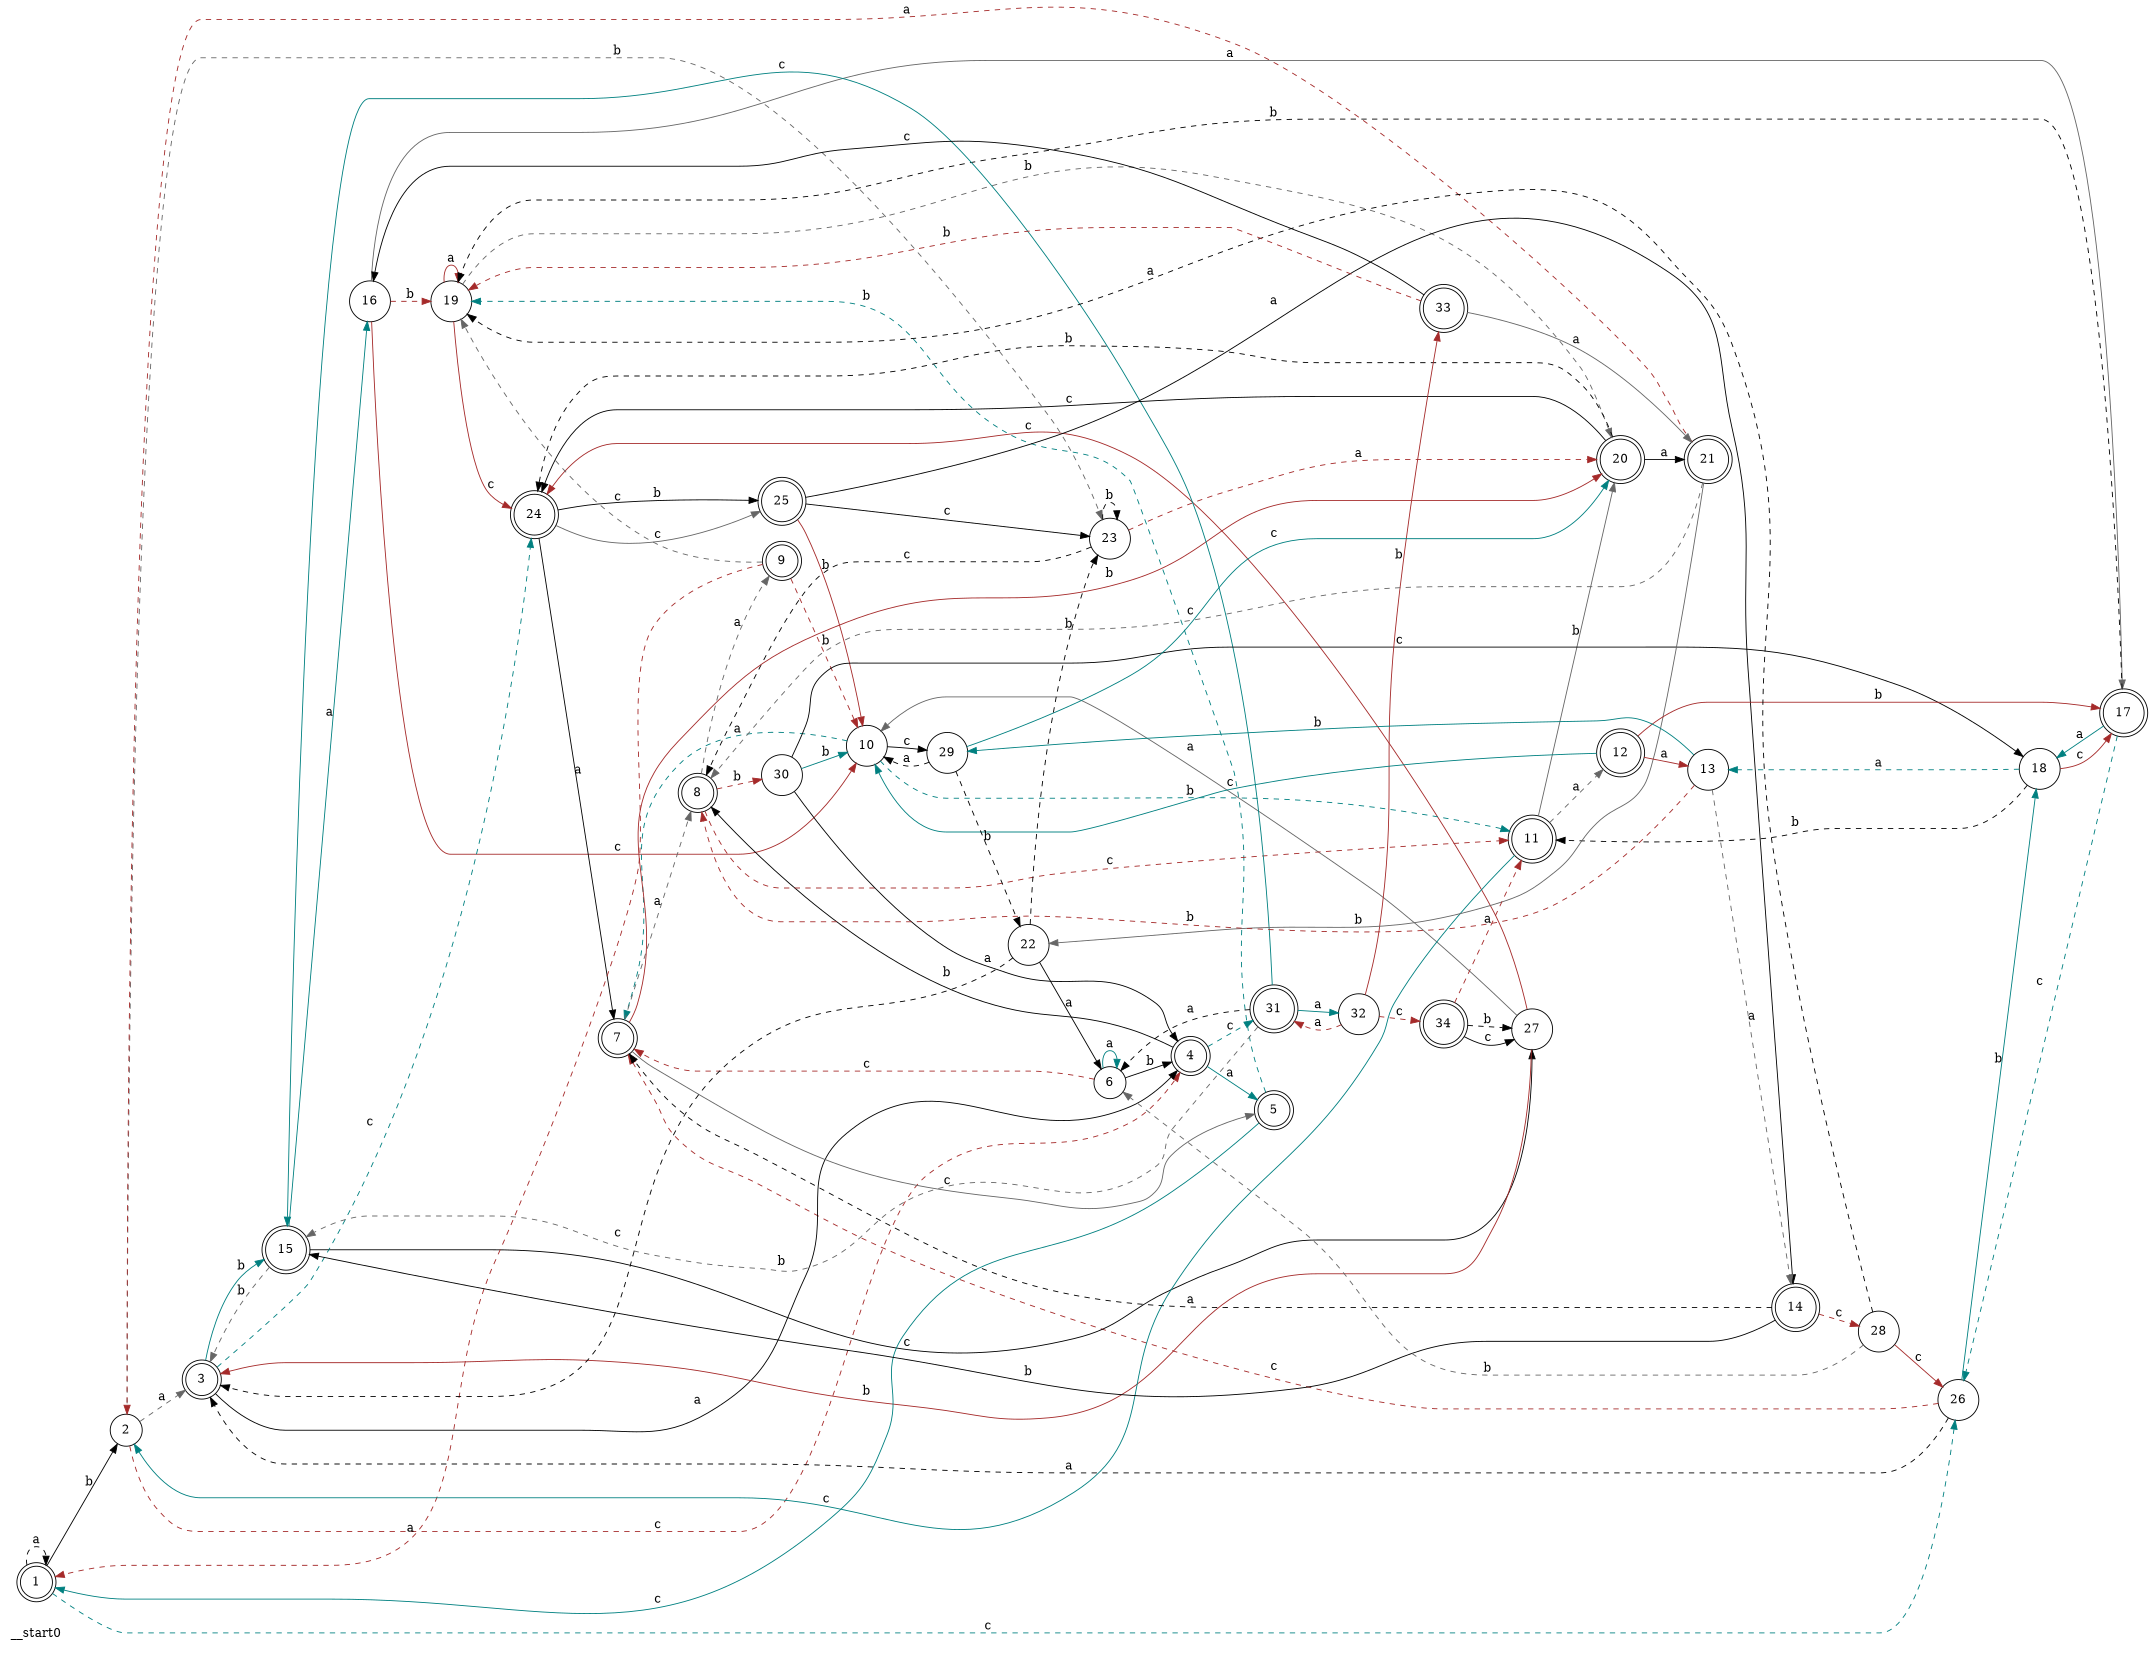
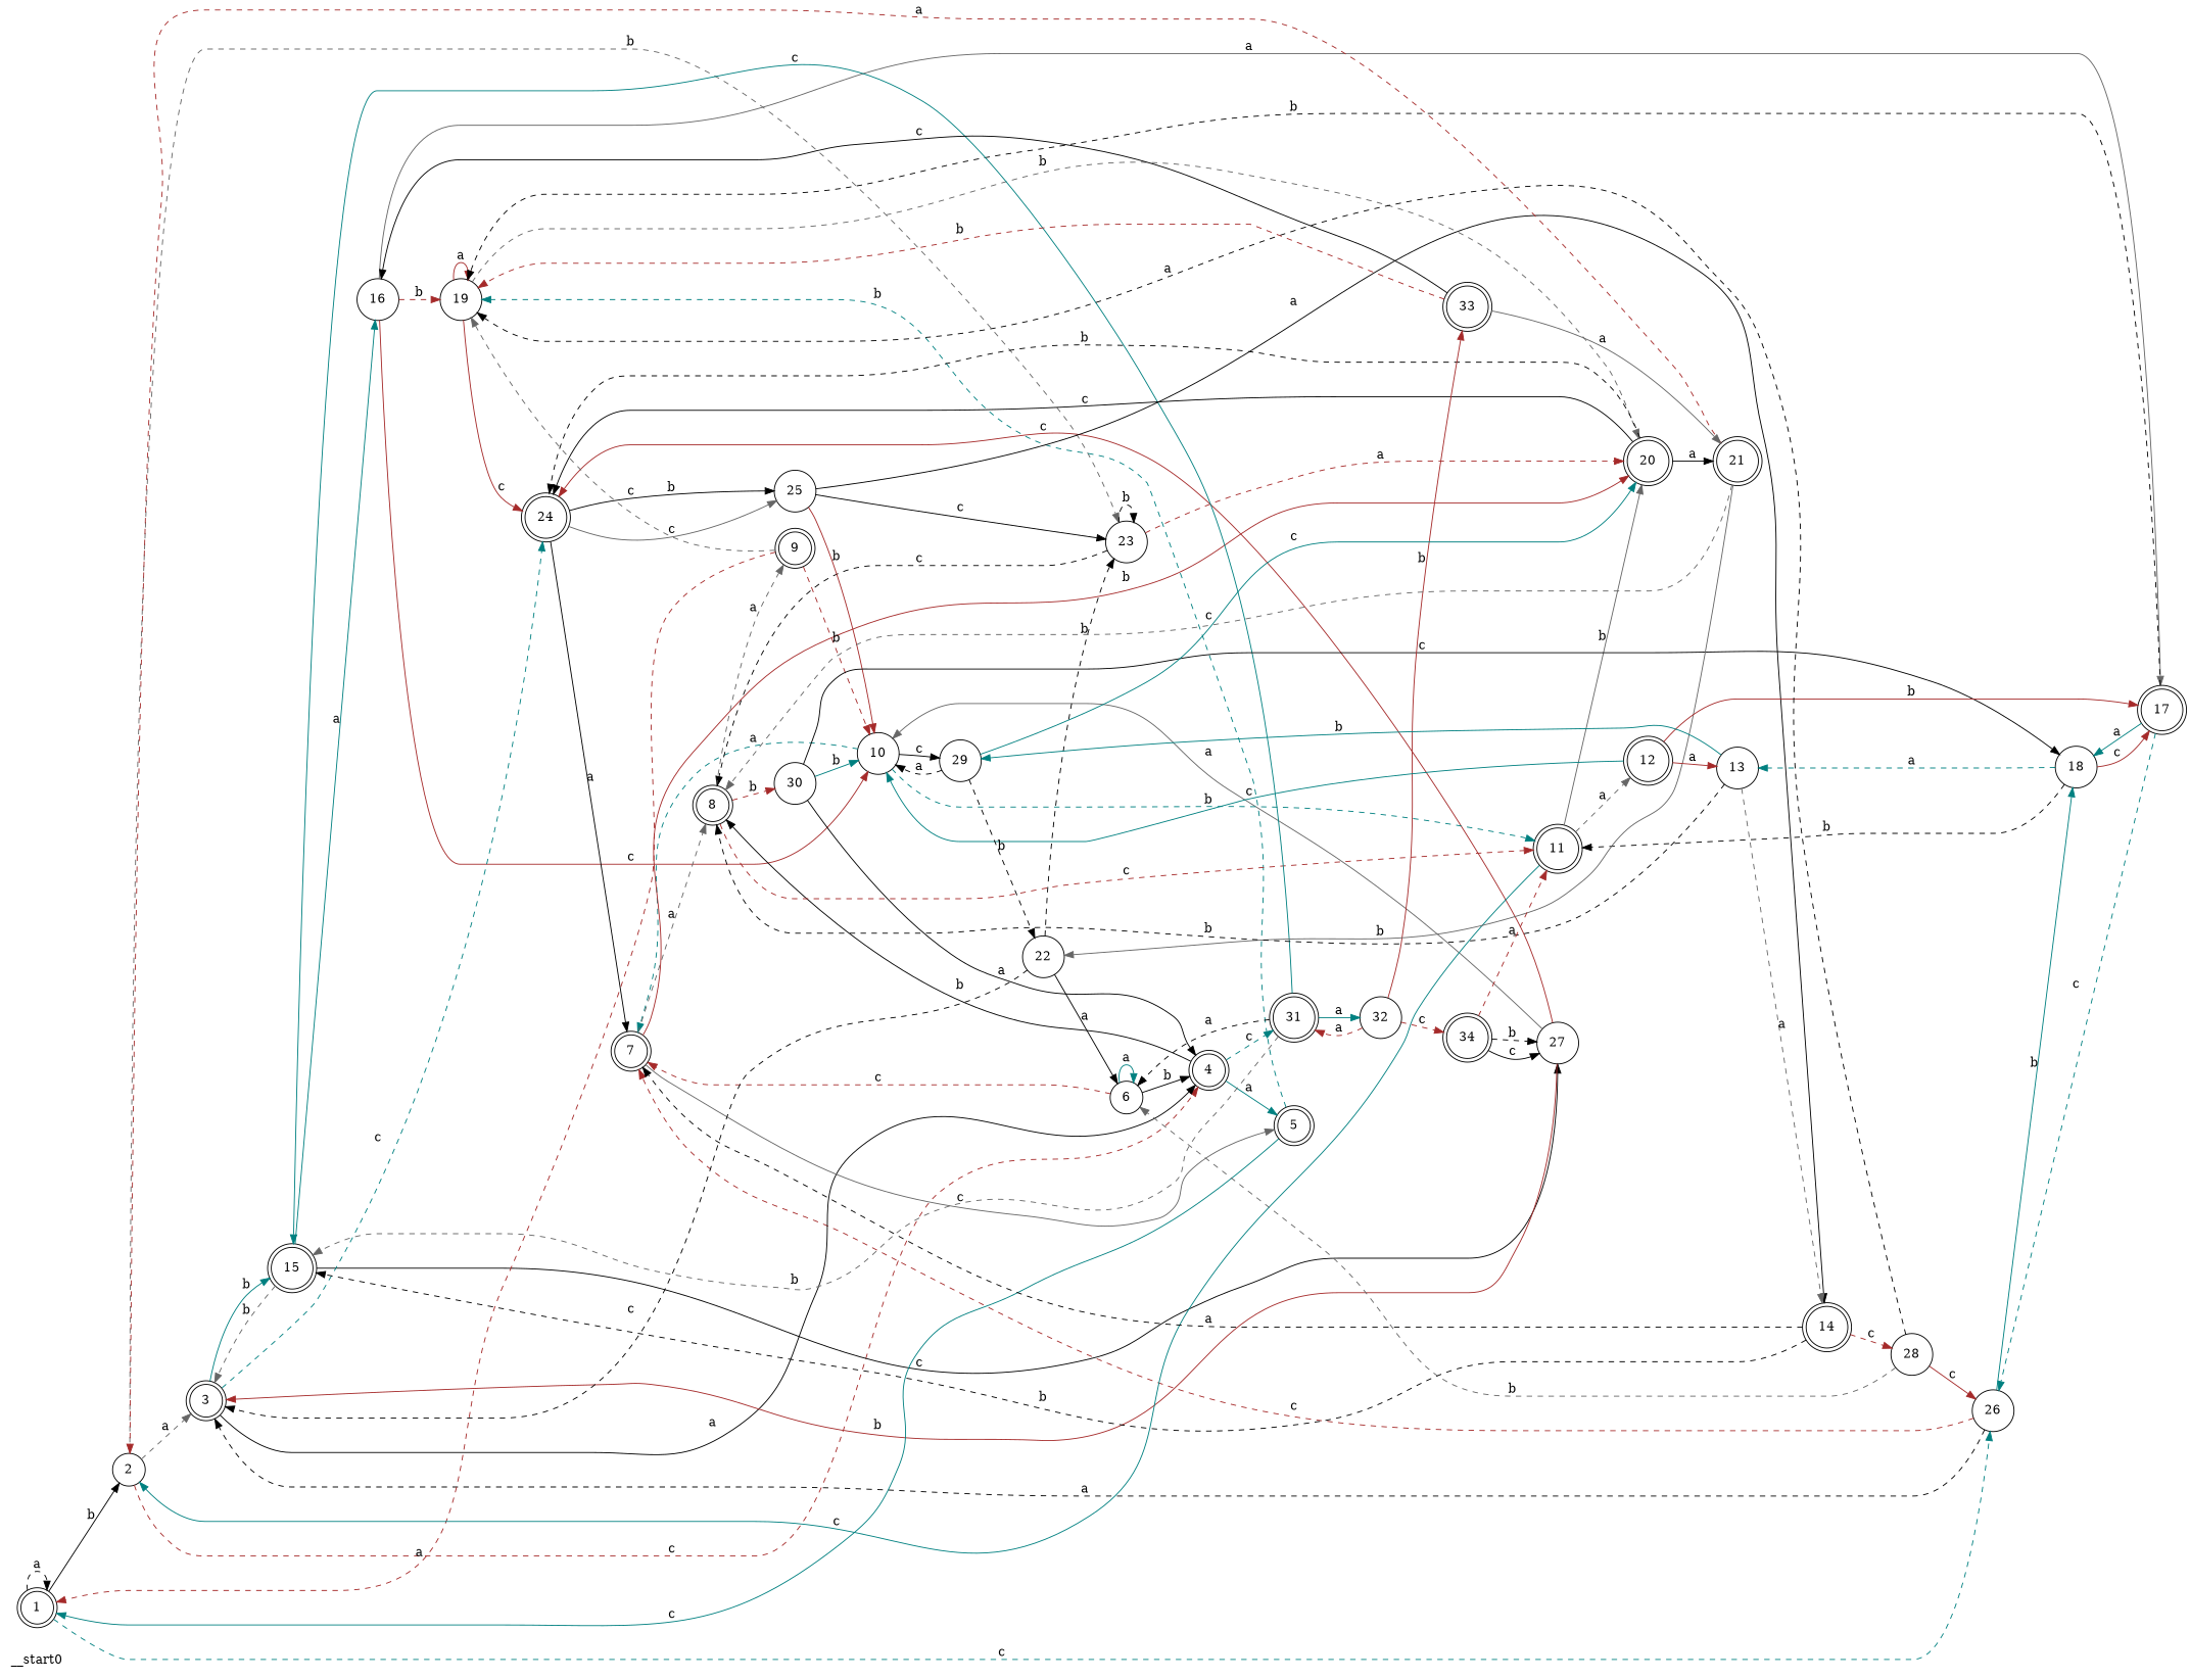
  digraph {
    rankdir=LR
    node [shape=doublecircle color=black fillcolor=white style="rounded,filled"]
    edge [color=black style=dashed]
    __start0 [shape=none color="" fillcolor="" style=""]
    n2 [label=1]
    n3 [label=2 shape=circle style=filled]
    n4 [label=26 shape=circle style=filled]
    n5 [label=15]
    n6 [label=16 shape=circle style=filled]
    n7 [label=3]
    n8 [label=27 shape=circle style=filled]
    n9 [label=19 shape=circle style=filled]
    n10 [label=10 shape=circle style=filled]
    n11 [label=17]
    n12 [label=4]
    n13 [label=23 shape=circle style=filled]
    n14 [label=7]
    n15 [label=18 shape=circle style=filled]
    n16 [label=24]
    n17 [label=5]
    n18 [label=8]
    n19 [label=31]
    n20 [label=20]
-   n21 [label=25 style=filled]
+   n21 [label=25 shape=circle style=filled]
    n22 [label=9]
    n23 [label=11]
    n24 [label=30 shape=circle style=filled]
    n25 [label=6 shape=circle style=filled]
    n26 [label=32 shape=circle style=filled]
    n27 [label=21]
    n28 [label=12]
    n29 [label=29 shape=circle style=filled]
    n30 [label=22 shape=circle style=filled]
    n31 [label=13 shape=circle style=filled]
    n32 [label=14]
    n33 [label=28 shape=circle style=filled]
    n34 [label=33]
    n35 [label=34]
    n2 -> n2 [label=a]
    n2 -> n3 [label=b style=solid]
    n2 -> n4 [color=teal label=c]
    n3 -> n7 [color=gray40 label=a]
    n3 -> n12 [color=brown label=c]
    n3 -> n13 [color=gray40 label=b]
    n4 -> n7 [label=a]
    n4 -> n14 [color=brown label=c]
    n4 -> n15 [color=teal label=b style=solid]
    n5 -> n6 [color=teal label=a style=solid]
    n5 -> n7 [color=gray40 label=b]
    n5 -> n8 [label=c style=solid]
    n6 -> n9 [color=brown label=b]
    n6 -> n10 [color=brown label=c style=solid]
    n6 -> n11 [color=gray40 label=a style=solid]
    n7 -> n5 [color=teal label=b style=solid]
    n7 -> n12 [label=a style=solid]
    n7 -> n16 [color=teal label=c]
    n8 -> n7 [color=brown label=b style=solid]
    n8 -> n10 [color=gray40 label=a style=solid]
    n8 -> n16 [color=brown label=c style=solid]
    n9 -> n9 [color=brown label=a style=solid]
    n9 -> n16 [color=brown label=c style=solid]
    n9 -> n20 [color=gray40 label=b]
    n10 -> n14 [color=teal label=a]
    n10 -> n23 [color=teal label=b]
    n10 -> n29 [label=c style=solid]
    n11 -> n4 [color=teal label=c]
    n11 -> n9 [label=b]
    n11 -> n15 [color=teal label=a style=solid]
    n12 -> n17 [color=teal label=a style=solid]
    n12 -> n18 [label=b style=solid]
    n12 -> n19 [color=teal label=c]
    n13 -> n13 [label=b]
    n13 -> n18 [label=c]
    n13 -> n20 [color=brown label=a]
    n14 -> n17 [color=gray40 label=c style=solid]
    n14 -> n18 [color=gray40 label=a]
    n14 -> n20 [color=brown label=b style=solid]
    n15 -> n11 [color=brown label=c style=solid]
    n15 -> n23 [label=b]
    n15 -> n31 [color=teal label=a]
    n16 -> n14 [label=a style=solid]
    n16 -> n21 [label=b style=solid]
    n16 -> n21 [color=gray40 label=c style=solid]
    n17 -> n2 [color=teal label=c style=solid]
    n17 -> n9 [color=teal label=b]
    n18 -> n22 [color=gray40 label=a]
    n18 -> n23 [color=brown label=c]
    n18 -> n24 [color=brown label=b]
    n19 -> n5 [color=gray40 label=b]
    n19 -> n5 [color=teal label=c style=solid]
    n19 -> n25 [label=a]
    n19 -> n26 [color=teal label=a style=solid]
    n20 -> n16 [label=b]
    n20 -> n16 [label=c style=solid]
    n20 -> n27 [label=a style=solid]
    n21 -> n10 [color=brown label=b style=solid]
    n21 -> n13 [label=c style=solid]
    n21 -> n32 [label=a style=solid]
    n22 -> n2 [color=brown label=a]
    n22 -> n9 [color=gray40 label=c]
    n22 -> n10 [color=brown label=b]
    n23 -> n3 [color=teal label=c style=solid]
    n23 -> n20 [color=gray40 label=b style=solid]
    n23 -> n28 [color=gray40 label=a]
    n24 -> n10 [color=teal label=b style=solid]
    n24 -> n12 [label=a style=solid]
    n24 -> n15 [label=c style=solid]
    n25 -> n12 [label=b style=solid]
    n25 -> n14 [color=brown label=c]
    n25 -> n25 [color=teal label=a style=solid]
    n26 -> n19 [color=brown label=a]
    n26 -> n34 [color=brown label=b style=solid]
    n26 -> n35 [color=brown label=c]
    n27 -> n3 [color=brown label=a]
    n27 -> n18 [color=gray40 label=c]
    n27 -> n30 [color=gray40 label=b style=solid]
    n28 -> n10 [color=teal label=c style=solid]
    n28 -> n11 [color=brown label=b style=solid]
    n28 -> n31 [color=brown label=a style=solid]
    n29 -> n10 [label=a]
    n29 -> n20 [color=teal label=c style=solid]
    n29 -> n30 [label=b]
    n30 -> n7 [label=c]
    n30 -> n13 [label=b]
    n30 -> n25 [label=a style=solid]
-   n31 -> n18 [color=brown label=b]
+   n31 -> n18 [label=b]
    n31 -> n29 [color=teal label=b style=solid]
    n31 -> n32 [color=gray40 label=a]
-   n32 -> n5 [label=b style=solid]
+   n32 -> n5 [label=b]
    n32 -> n14 [label=a]
    n32 -> n33 [color=brown label=c]
    n33 -> n4 [color=brown label=c style=solid]
    n33 -> n9 [label=a]
    n33 -> n25 [color=gray40 label=b]
    n34 -> n6 [label=c style=solid]
    n34 -> n9 [color=brown label=b]
    n34 -> n27 [color=gray40 label=a style=solid]
    n35 -> n8 [label=b]
    n35 -> n8 [label=c style=solid]
    n35 -> n23 [color=brown label=a]
  }
